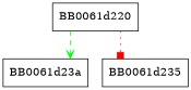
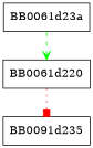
  digraph {
    splines=ortho
    node [shape=box]
    BB0061d220
    BB0061d23a
-   BB0061d235
-   BB0061d220 -> BB0061d23a [arrowhead=vee color=green style=dashed]
+   BB0061d235 [label=BB0091d235]
+   BB0061d23a -> BB0061d220 [arrowhead=vee color=green style=dashed]
    BB0061d220 -> BB0061d235 [arrowhead=box color=red style=dotted]
  }
